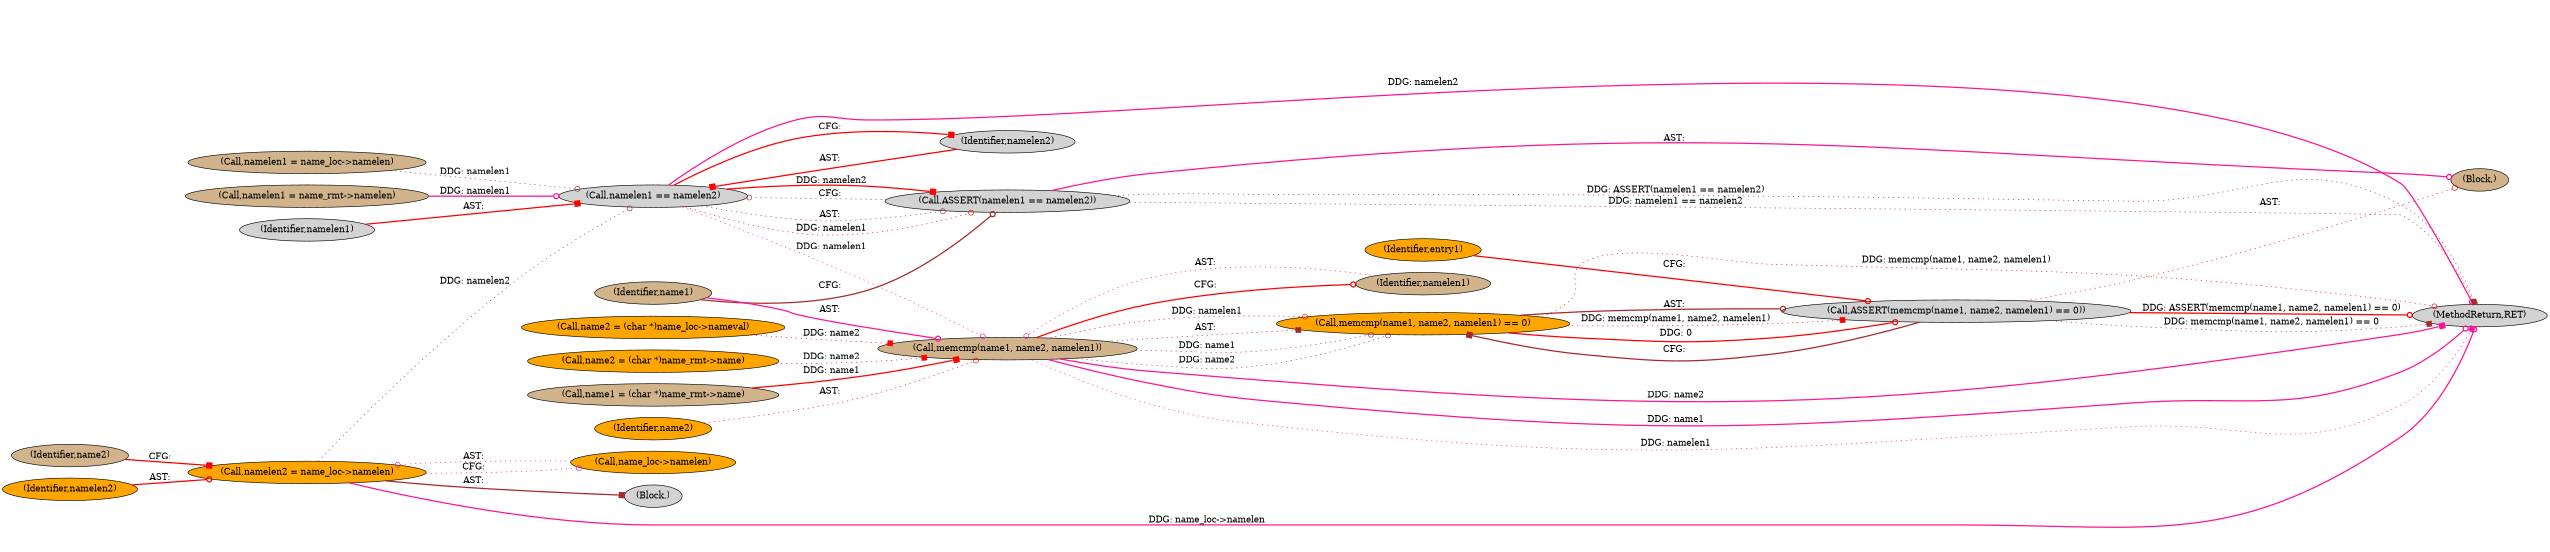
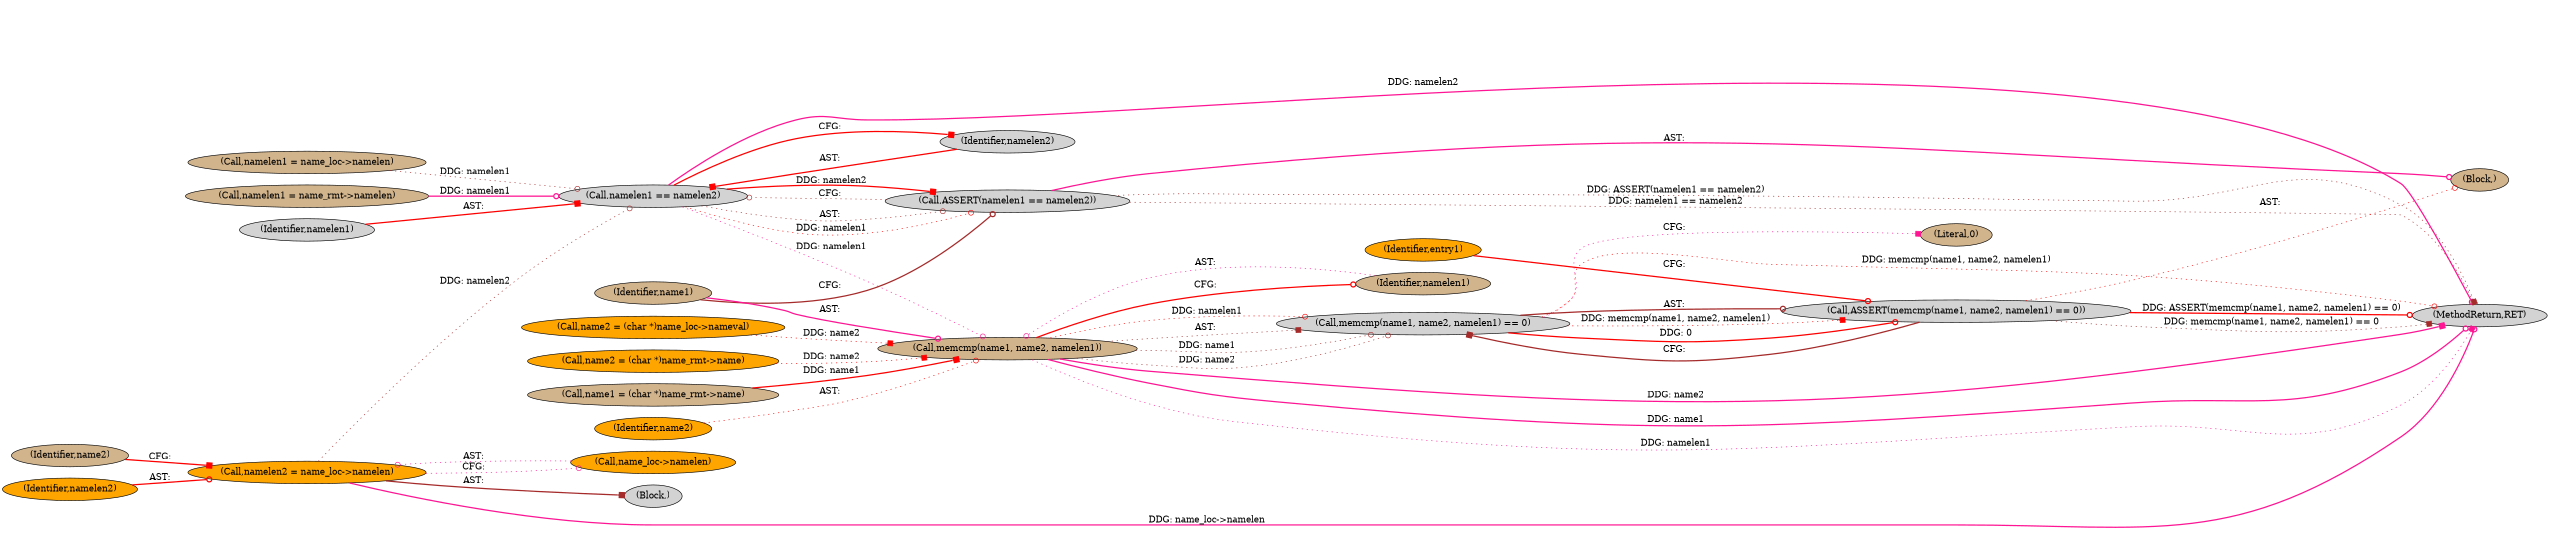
  digraph {
    rankdir=LR
    node [fillcolor=tan style=filled]
    edge [arrowhead=odot color=red style=dotted]
    n1 [fillcolor=orange label="(Call,namelen2 = name_loc->namelen)"]
    n2 [fillcolor=lightgrey label="(Call,namelen1 == namelen2)"]
    n3 [fillcolor=lightgrey label="(MethodReturn,RET)"]
    n4 [fillcolor=orange label="(Call,name_loc->namelen)"]
    n5 [fillcolor=lightgrey label="(Block,)"]
    n6 [fillcolor=lightgrey label="(Call,ASSERT(namelen1 == namelen2))"]
    n7 [label="(Call,memcmp(name1, name2, namelen1))"]
    n8 [fillcolor=lightgrey label="(Identifier,namelen2)"]
    n9 [label="(Block,)"]
-   n10 [fillcolor=orange label="(Call,memcmp(name1, name2, namelen1) == 0)"]
+   n10 [fillcolor=lightgrey label="(Call,memcmp(name1, name2, namelen1) == 0)"]
    n11 [label="(Identifier,namelen1)"]
    n12 [fillcolor=lightgrey label="(Call,ASSERT(memcmp(name1, name2, namelen1) == 0))"]
+   n13 [label="(Literal,0)"]
    n14 [fillcolor=orange label="(Call,name2 = (char *)name_loc->nameval)"]
    n15 [label="(Identifier,name2)"]
    n16 [fillcolor=orange label="(Identifier,entry1)"]
    n17 [fillcolor=orange label="(Identifier,namelen2)"]
    n18 [fillcolor=lightgrey label="(Identifier,namelen1)"]
    n19 [label="(Call,namelen1 = name_loc->namelen)"]
    n20 [label="(Call,namelen1 = name_rmt->namelen)"]
    n21 [fillcolor=orange label="(Call,name2 = (char *)name_rmt->name)"]
    n22 [label="(Call,name1 = (char *)name_rmt->name)"]
    n23 [label="(Identifier,name1)"]
    n24 [fillcolor=orange label="(Identifier,name2)"]
    n1 -> n2 [color=brown label="DDG: namelen2"]
    n1 -> n3 [color=deeppink label="DDG: name_loc->namelen" style=bold]
    n1 -> n4 [color=deeppink label="CFG: "]
    n1 -> n5 [arrowhead=box color=brown label="AST: " style=bold]
    n2 -> n3 [color=deeppink label="DDG: namelen2" style=bold]
    n2 -> n6 [color=brown label="AST: "]
    n2 -> n6 [label="DDG: namelen1"]
    n2 -> n6 [arrowhead=box label="DDG: namelen2" style=bold]
    n2 -> n7 [color=deeppink label="DDG: namelen1"]
    n2 -> n8 [arrowhead=box label="CFG: " style=bold]
    n4 -> n1 [color=deeppink label="AST: "]
    n6 -> n2 [color=brown label="CFG: "]
    n6 -> n3 [color=brown label="DDG: namelen1 == namelen2"]
    n6 -> n3 [arrowhead=box color=brown label="DDG: ASSERT(namelen1 == namelen2)"]
    n6 -> n9 [color=deeppink label="AST: " style=bold]
    n7 -> n3 [arrowhead=box color=deeppink label="DDG: name2" style=bold]
    n7 -> n3 [color=deeppink label="DDG: name1" style=bold]
    n7 -> n3 [arrowhead=box color=deeppink label="DDG: namelen1"]
    n7 -> n10 [arrowhead=box color=brown label="AST: "]
    n7 -> n10 [color=brown label="DDG: name1"]
    n7 -> n10 [color=brown label="DDG: name2"]
    n7 -> n10 [label="DDG: namelen1"]
    n7 -> n11 [label="CFG: " style=bold]
    n8 -> n2 [arrowhead=box label="AST: " style=bold]
    n10 -> n3 [label="DDG: memcmp(name1, name2, namelen1)"]
    n10 -> n12 [color=brown label="AST: " style=bold]
    n10 -> n12 [arrowhead=box label="DDG: memcmp(name1, name2, namelen1)"]
    n10 -> n12 [label="DDG: 0" style=bold]
+   n10 -> n13 [arrowhead=box color=deeppink label="CFG: "]
    n11 -> n7 [color=deeppink label="AST: "]
    n12 -> n3 [label="DDG: ASSERT(memcmp(name1, name2, namelen1) == 0)" style=bold]
    n12 -> n3 [arrowhead=box color=brown label="DDG: memcmp(name1, name2, namelen1) == 0"]
    n12 -> n9 [label="AST: "]
    n12 -> n10 [arrowhead=box color=brown label="CFG: " style=bold]
    n14 -> n7 [arrowhead=box label="DDG: name2"]
    n15 -> n1 [arrowhead=box label="CFG: " style=bold]
    n16 -> n12 [label="CFG: " style=bold]
    n17 -> n1 [label="AST: " style=bold]
    n18 -> n2 [arrowhead=box label="AST: " style=bold]
    n19 -> n2 [color=brown label="DDG: namelen1"]
    n20 -> n2 [color=deeppink label="DDG: namelen1" style=bold]
    n21 -> n7 [arrowhead=box label="DDG: name2"]
    n22 -> n7 [arrowhead=box label="DDG: name1" style=bold]
    n23 -> n6 [color=brown label="CFG: " style=bold]
    n23 -> n7 [color=deeppink label="AST: " style=bold]
    n24 -> n7 [label="AST: "]
  }
